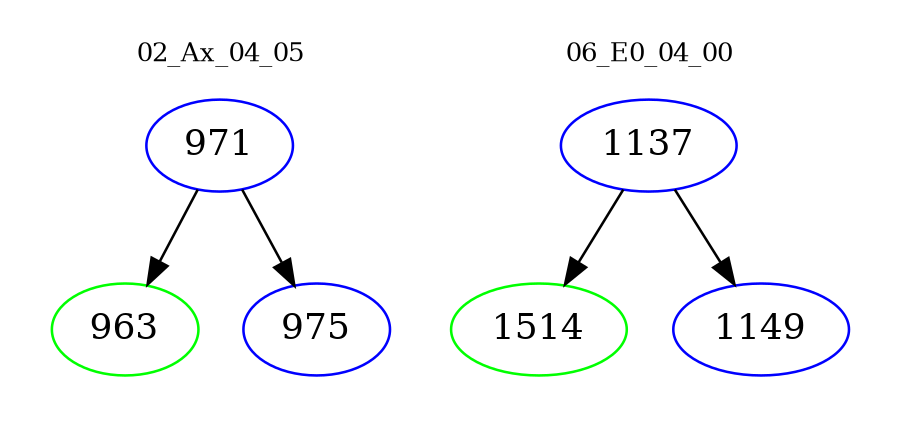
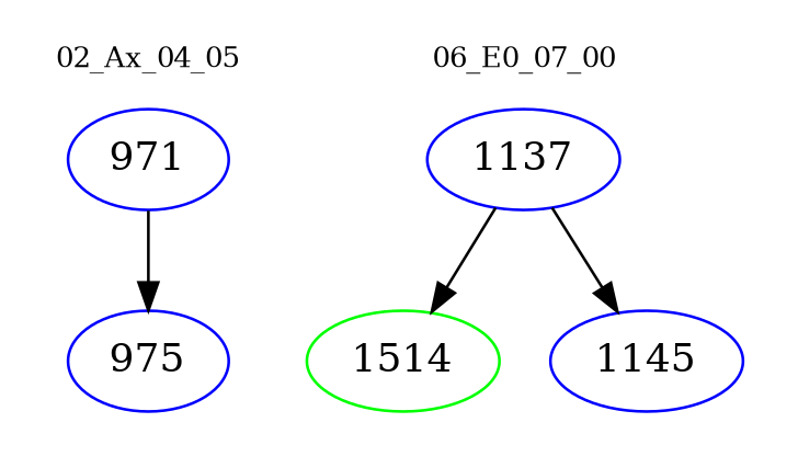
  digraph {
    node [color=blue]
    edge [color=black]
    n1 [label=971]
-   n2 [color=green label=963]
    n3 [label=975]
    n4 [label=1137]
    n5 [color=green label=1514]
-   n6 [label=1149]
+   n6 [label=1145]
    subgraph cluster_1 {
      color=white
      fontsize=10
      label="02_Ax_04_05"
      n1
-     n2
      n3
    }
    subgraph cluster_2 {
      color=white
      fontsize=10
-     label="06_E0_04_00"
+     label="06_E0_07_00"
      n4
      n5
      n6
    }
-   n1 -> n2
    n1 -> n3
    n4 -> n5
    n4 -> n6
  }
